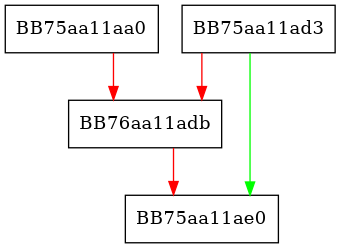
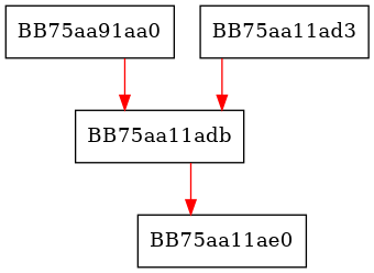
  digraph {
    fontname="DejaVu Serif"
    splines=ortho
    node [fontname="DejaVu Serif" shape=box]
    edge [color=red fontname="DejaVu Serif"]
-   BB75aa11aa0
-   BB75aa11adb [label=BB76aa11adb]
+   BB75aa11aa0 [label=BB75aa91aa0]
+   BB75aa11adb
    BB75aa11ae0
    BB75aa11ad3
    BB75aa11aa0 -> BB75aa11adb
    BB75aa11adb -> BB75aa11ae0
    BB75aa11ad3 -> BB75aa11adb
-   BB75aa11ad3 -> BB75aa11ae0 [color=green]
  }
